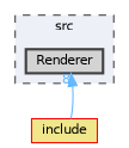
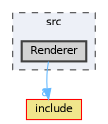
  digraph {
    compound=true
    node [fontname=Helvetica fontsize=10 shape=box]
    n1 [color=grey25 fillcolor=lightgrey height=0.2 label=Renderer style="filled,bold" width=0.4]
    n2 [color=red fillcolor=khaki height=0.2 label=include style=filled width=0.4]
    subgraph cluster_1 {
      bgcolor="#edf0f7"
      fontname=Helvetica
      fontsize=10
      label=src
      pencolor=grey25
      style="filled,dashed"
      n1
    }
-   n2 -> n1 [color=steelblue1 fontcolor=steelblue1 fontname=Helvetica fontsize=10 headlabel=8 labeldistance=1.5 labelfontname=Helvetica labelfontsize=10]
+   n1 -> n2 [color=steelblue1 fontcolor=steelblue1 fontname=Helvetica fontsize=10 headlabel=8 labeldistance=1.5 labelfontname=Helvetica labelfontsize=10]
  }
